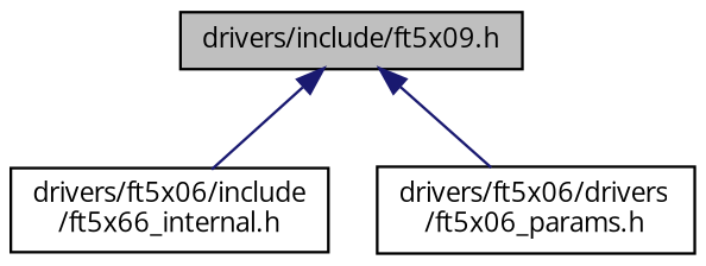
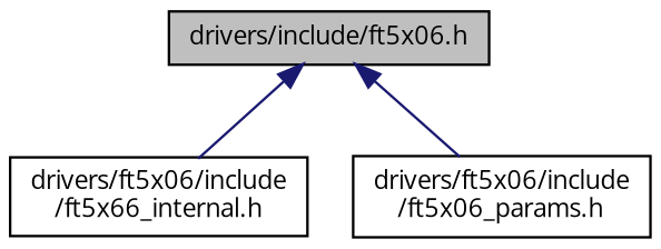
  digraph {
    fontname="Open Sans"
    node [color=black fillcolor=white fontname="Open Sans" fontsize=10 shape=record style=filled]
    edge [color=midnightblue dir=back fontname="Open Sans" fontsize=10 labelfontname=Helvetica labelfontsize=10 style=solid]
-   n1 [fillcolor=grey75 fontcolor=black height=0.2 label="drivers/include/ft5x09.h" width=0.4]
+   n1 [fillcolor=grey75 fontcolor=black height=0.2 label="drivers/include/ft5x06.h" width=0.4]
    n2 [height=0.2 label="drivers/ft5x06/include\l/ft5x66_internal.h" width=0.4]
-   n3 [height=0.2 label="drivers/ft5x06/drivers\l/ft5x06_params.h" width=0.4]
+   n3 [height=0.2 label="drivers/ft5x06/include\l/ft5x06_params.h" width=0.4]
    n1 -> n2
    n1 -> n3
  }
